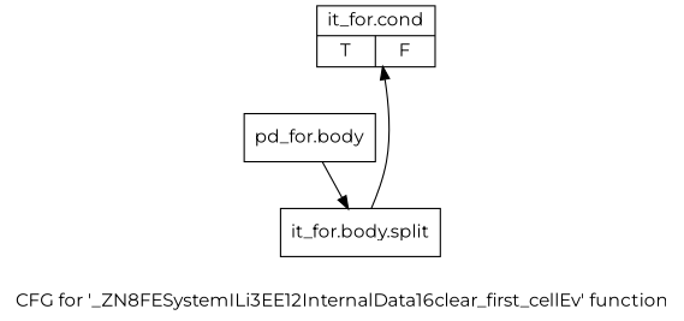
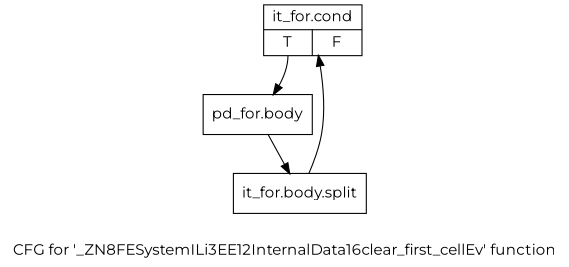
  digraph {
    fontname=Montserrat
    label="CFG for '_ZN8FESystemILi3EE12InternalData16clear_first_cellEv' function"
    node [fontname=Montserrat shape=record]
    edge [fontname=Montserrat]
    n1 [label="{it_for.cond|{<s0>T|<s1>F}}"]
    n2 [label="{pd_for.body}"]
    n3 [label="{it_for.body.split}"]
+   n1 -> n2 [tailport=s0]
    n2 -> n3
    n3 -> n1
  }
